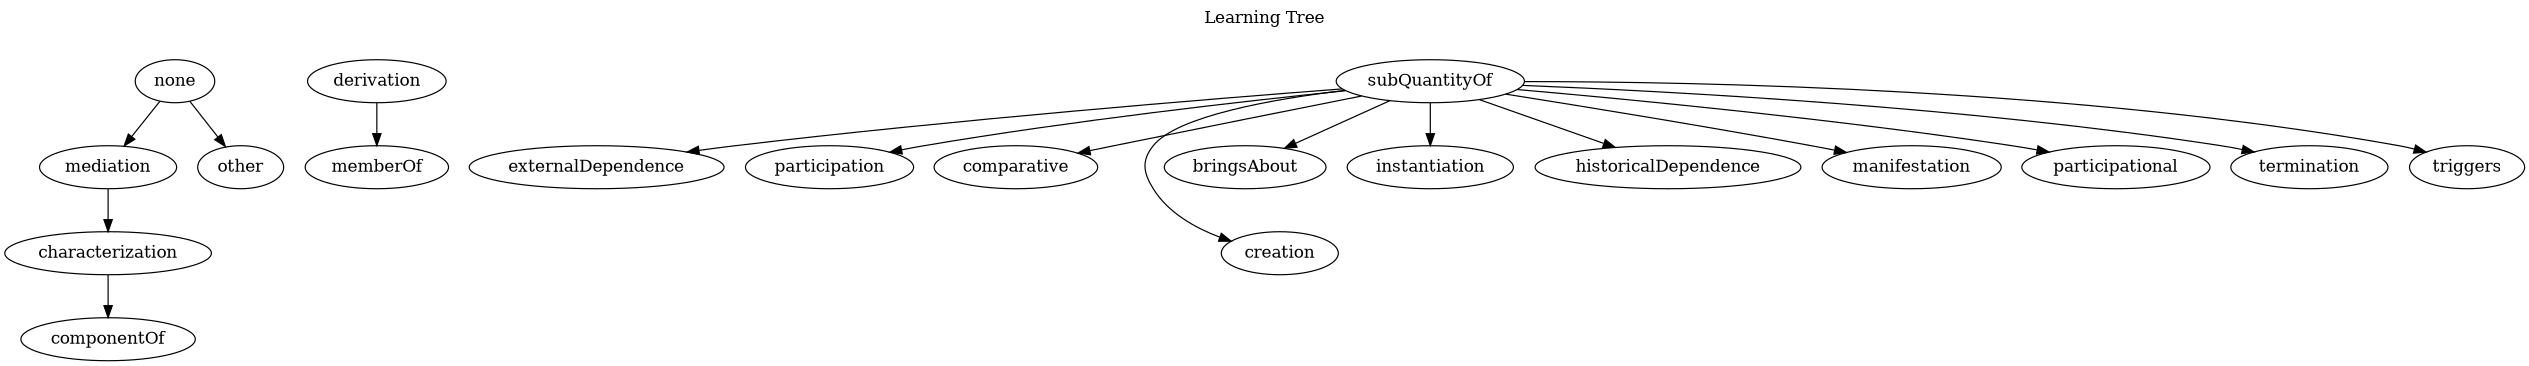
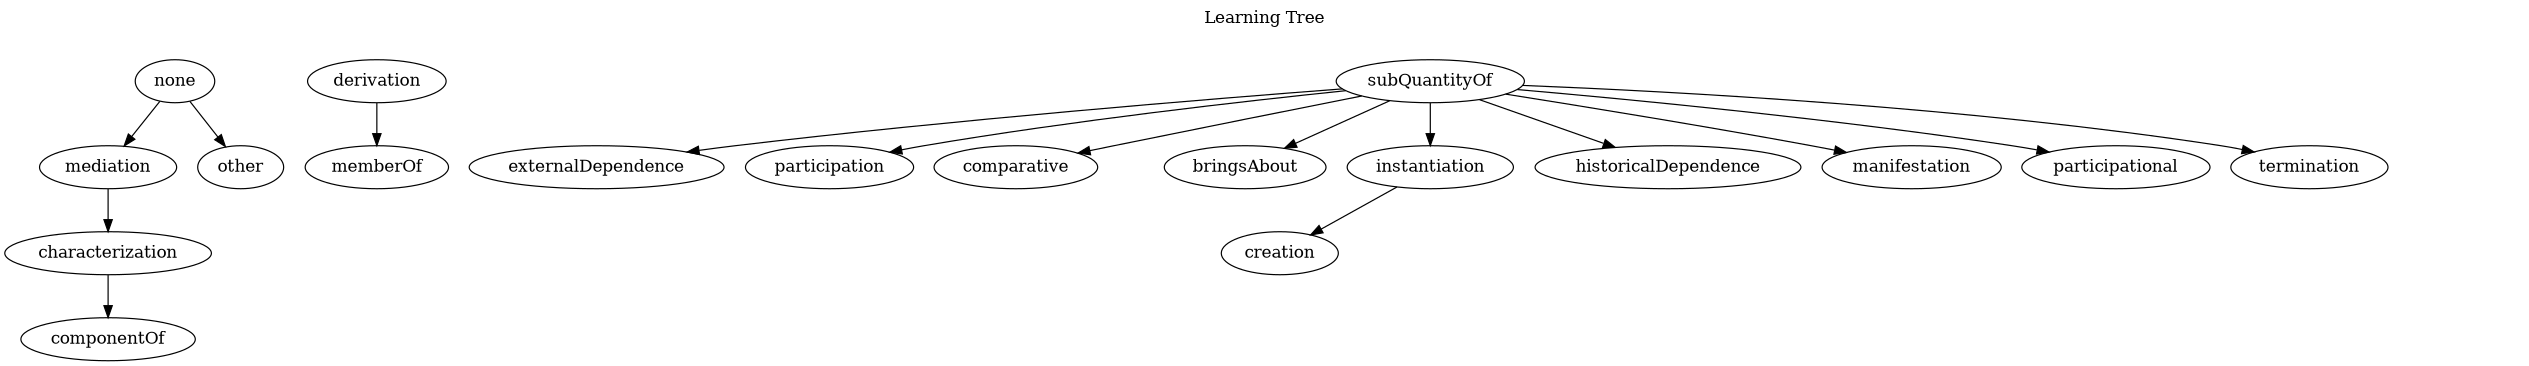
  strict digraph {
    label="Learning Tree"
    labeljust=c
    labelloc=t
    none
    mediation
    other
    characterization
    componentOf
    derivation
    memberOf
    subQuantityOf
    externalDependence
    participation
    comparative
    creation
    bringsAbout
    instantiation
    historicalDependence
    manifestation
    participational
    termination
-   triggers
    none -> mediation
    none -> other
    mediation -> characterization
    characterization -> componentOf
    derivation -> memberOf
    subQuantityOf -> externalDependence
    subQuantityOf -> participation
    subQuantityOf -> comparative
-   subQuantityOf -> creation
+   instantiation -> creation
    subQuantityOf -> bringsAbout
    subQuantityOf -> instantiation
    subQuantityOf -> historicalDependence
    subQuantityOf -> manifestation
    subQuantityOf -> participational
    subQuantityOf -> termination
-   subQuantityOf -> triggers
  }
